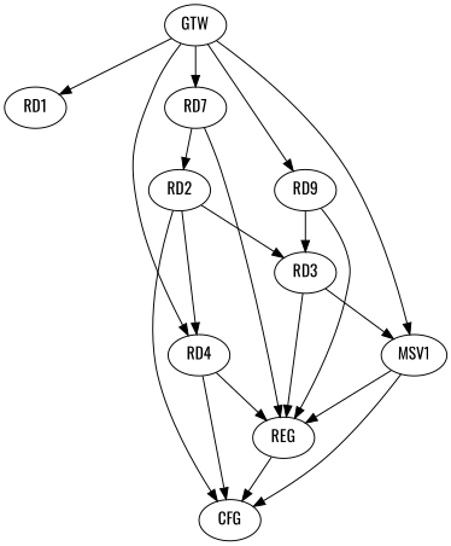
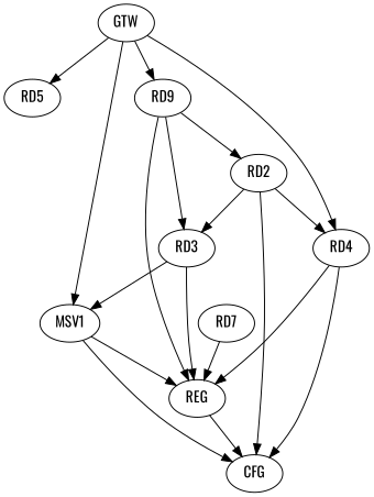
  strict digraph {
    fontname=Oswald
    node [fontname=Oswald]
    edge [fontname=Oswald]
-   n1 [label=RD1]
+   n1 [label=RD5]
    n2 [label=REG]
    n3 [label=CFG]
    n4 [label=RD2]
    n5 [label=RD3]
    n6 [label=RD4]
    n7 [label=MSV1]
    n8 [label=RD9]
    n9 [label=RD7]
    n10 [label=GTW]
    n2 -> n3
    n4 -> n3
    n4 -> n5
    n4 -> n6
    n5 -> n2
    n5 -> n7
    n6 -> n2
    n6 -> n3
    n7 -> n2
    n7 -> n3
    n8 -> n2
-   n9 -> n4
+   n8 -> n4
    n8 -> n5
    n9 -> n2
    n10 -> n1
    n10 -> n6
    n10 -> n7
    n10 -> n8
-   n10 -> n9
  }
